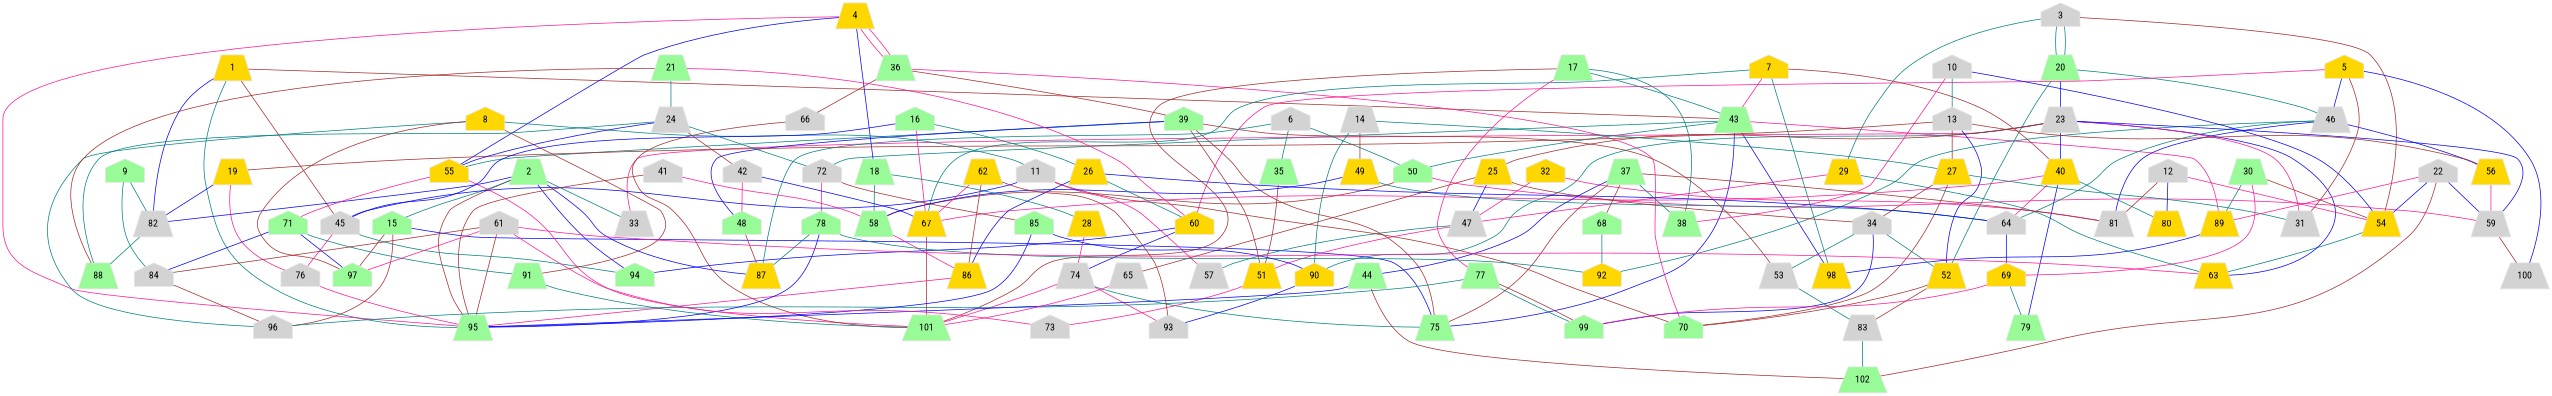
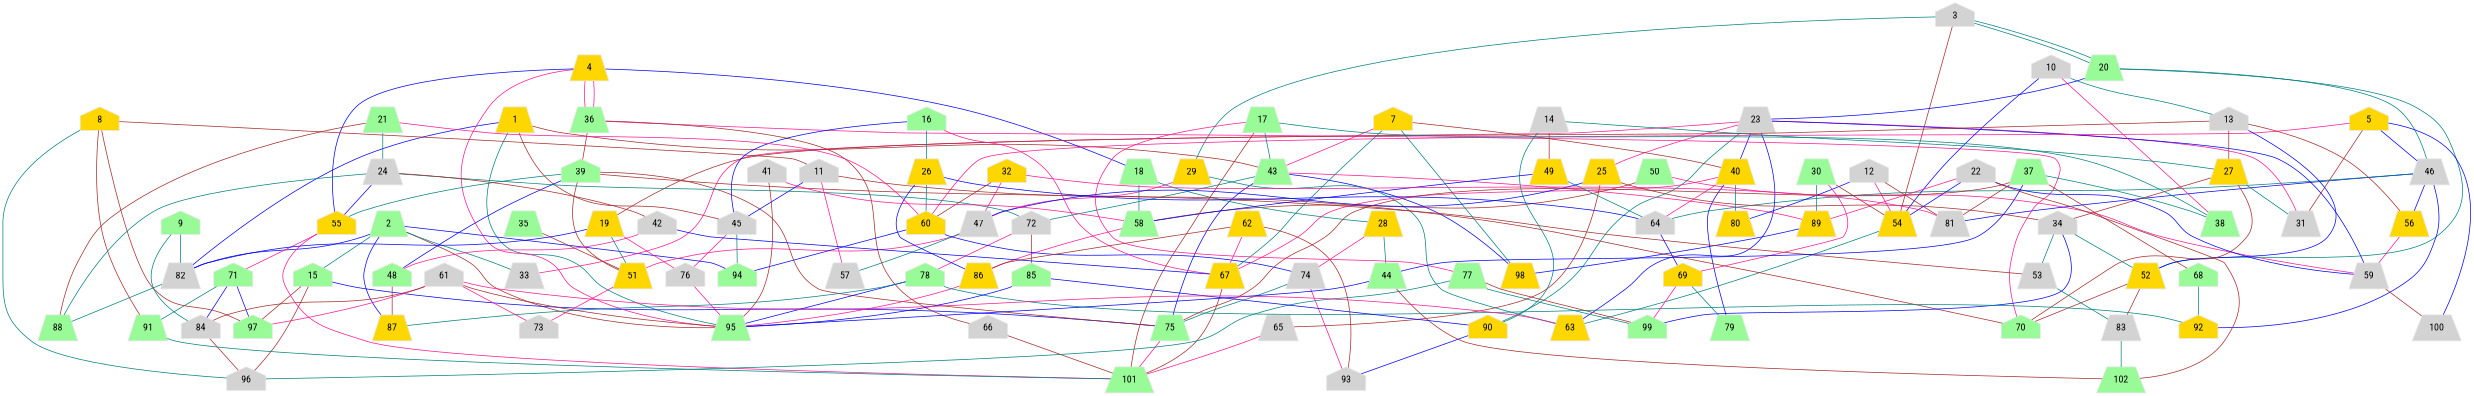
  graph {
    fontname="Roboto Condensed"
    node [color=gray90 fillcolor=lightgrey fontname="Roboto Condensed" shape=trapezium style=filled]
    edge [color=teal fontname="Roboto Condensed"]
    1 [fillcolor=gold]
    43 [fillcolor=palegreen]
    45 [shape=house]
    82
    95 [fillcolor=palegreen]
-   50 [fillcolor=palegreen shape=house]
+   50 [fillcolor=palegreen]
    98 [fillcolor=gold]
    75 [fillcolor=palegreen]
    89 [fillcolor=gold]
    72 [shape=house]
    94 [fillcolor=palegreen shape=house]
    76 [shape=house]
    88 [fillcolor=palegreen]
    2 [fillcolor=palegreen]
    15 [fillcolor=palegreen shape=house]
    33
    87 [fillcolor=gold]
    96 [shape=house]
    97 [fillcolor=palegreen shape=house]
    3 [shape=house]
    20 [fillcolor=palegreen]
    29 [fillcolor=gold]
    54 [fillcolor=gold]
    46
    52 [fillcolor=gold]
    23
    63 [fillcolor=gold]
    47
    4 [fillcolor=gold]
    18 [fillcolor=palegreen]
    36 [fillcolor=palegreen]
    55 [fillcolor=gold shape=house]
    28 [fillcolor=gold]
    58 [fillcolor=palegreen]
    70 [fillcolor=palegreen shape=house]
    39 [fillcolor=palegreen shape=house]
    66 [shape=house]
    101 [fillcolor=palegreen]
    71 [fillcolor=palegreen shape=house]
    5 [fillcolor=gold shape=house]
    31
    60 [fillcolor=gold shape=house]
    100
    81
    56 [fillcolor=gold]
    64 [shape=house]
    92 [fillcolor=gold shape=house]
    74
-   6 [shape=house]
    35 [fillcolor=palegreen]
    51 [fillcolor=gold]
    59
    7 [fillcolor=gold shape=house]
    40 [fillcolor=gold]
    67 [fillcolor=gold]
    80 [fillcolor=gold]
    79 [fillcolor=palegreen]
    8 [fillcolor=gold shape=house]
    11 [shape=house]
    91 [fillcolor=palegreen]
    57
    9 [fillcolor=palegreen shape=house]
    84 [shape=house]
    10 [shape=house]
    13 [shape=house]
    38 [fillcolor=palegreen]
    19 [fillcolor=gold]
    27 [fillcolor=gold]
    12 [shape=house]
    34 [shape=house]
    83
    14
    49 [fillcolor=gold]
    90 [fillcolor=gold shape=house]
    93 [shape=house]
    16 [fillcolor=palegreen shape=house]
    26 [fillcolor=gold]
    86 [fillcolor=gold]
    17 [fillcolor=palegreen]
    77 [fillcolor=palegreen]
    99 [fillcolor=palegreen shape=house]
    44 [fillcolor=palegreen]
    73 [shape=house]
    25 [fillcolor=gold]
    21 [fillcolor=palegreen]
    24
    42 [shape=house]
    22 [shape=house]
    102 [fillcolor=palegreen]
    65
    48 [fillcolor=palegreen shape=house]
    78 [fillcolor=palegreen shape=house]
    85 [fillcolor=palegreen shape=house]
    53
    69 [fillcolor=gold shape=house]
    30 [fillcolor=palegreen]
    32 [fillcolor=gold shape=house]
    37 [fillcolor=palegreen]
    68 [fillcolor=palegreen shape=house]
    41 [shape=house]
    61 [shape=house]
    62 [fillcolor=gold]
    1 -- 43 [color=brown]
    1 -- 45 [color=brown]
    1 -- 82 [color=blue]
    1 -- 95
-   43 -- 50
    43 -- 98 [color=blue]
    43 -- 75 [color=blue]
    43 -- 89 [color=deeppink]
    43 -- 72
    45 -- 94
    45 -- 76 [color=deeppink]
    82 -- 88
    50 -- 58 [color=brown]
    50 -- 59 [color=deeppink]
    89 -- 98 [color=blue]
    72 -- 78 [color=deeppink]
    72 -- 85 [color=brown]
    76 -- 95 [color=deeppink]
    2 -- 82 [color=blue]
    2 -- 95 [color=brown]
    2 -- 94 [color=blue]
    2 -- 15
    2 -- 33
    2 -- 87 [color=blue]
    15 -- 75 [color=blue]
    15 -- 96 [color=brown]
    15 -- 97 [color=brown]
    3 -- 20
    3 -- 20
    3 -- 29
    3 -- 54 [color=brown]
    20 -- 46
    20 -- 52
    20 -- 23 [color=blue]
    29 -- 63
    29 -- 47 [color=deeppink]
    54 -- 63
    46 -- 81 [color=blue]
    46 -- 56 [color=blue]
    46 -- 64
-   46 -- 92
+   46 -- 92 [color=blue]
    52 -- 70 [color=brown]
    52 -- 83 [color=brown]
    23 -- 33 [color=deeppink]
    23 -- 63 [color=blue]
    23 -- 31 [color=deeppink]
    23 -- 59 [color=blue]
    23 -- 40 [color=blue]
    23 -- 90
-   23 -- 25 [color=brown]
+   23 -- 25 [color=deeppink]
    47 -- 51 [color=deeppink]
    47 -- 57
    4 -- 95 [color=deeppink]
    4 -- 18 [color=blue]
    4 -- 36 [color=deeppink]
    4 -- 36 [color=deeppink]
    4 -- 55 [color=blue]
    18 -- 28
    18 -- 58
    36 -- 70 [color=deeppink]
    36 -- 39 [color=brown]
    36 -- 66 [color=brown]
    55 -- 101 [color=deeppink]
    55 -- 71 [color=deeppink]
    28 -- 74 [color=deeppink]
+   28 -- 44
    58 -- 86 [color=deeppink]
    39 -- 75 [color=brown]
    39 -- 55
    39 -- 51 [color=brown]
    39 -- 48 [color=blue]
    39 -- 53 [color=brown]
    66 -- 101 [color=brown]
    71 -- 97 [color=blue]
    71 -- 91
    71 -- 84 [color=blue]
    5 -- 46 [color=blue]
    5 -- 31 [color=brown]
    5 -- 60 [color=deeppink]
    5 -- 100 [color=blue]
    60 -- 94 [color=blue]
    60 -- 74 [color=blue]
    56 -- 59 [color=deeppink]
    64 -- 69 [color=blue]
    74 -- 75
-   74 -- 101 [color=deeppink]
+   75 -- 101 [color=deeppink]
    74 -- 93 [color=deeppink]
-   6 -- 50
-   6 -- 87
-   6 -- 35
    35 -- 51 [color=brown]
    51 -- 73 [color=deeppink]
    59 -- 100 [color=brown]
    7 -- 43 [color=deeppink]
    7 -- 98
    7 -- 40 [color=brown]
    7 -- 67
    40 -- 64 [color=deeppink]
    40 -- 67 [color=deeppink]
    40 -- 80
    40 -- 79 [color=blue]
    67 -- 101 [color=brown]
    8 -- 96
    8 -- 97 [color=brown]
-   8 -- 11
+   8 -- 11 [color=brown]
    8 -- 91 [color=brown]
    11 -- 45 [color=blue]
    11 -- 70 [color=brown]
    11 -- 57 [color=deeppink]
    91 -- 101
    9 -- 82
    9 -- 84
    84 -- 96 [color=brown]
    10 -- 54 [color=blue]
    10 -- 13
    10 -- 38 [color=deeppink]
    13 -- 52 [color=blue]
    13 -- 56 [color=brown]
    13 -- 19 [color=brown]
    13 -- 27 [color=brown]
    19 -- 82 [color=blue]
    19 -- 76 [color=deeppink]
+   19 -- 51
    27 -- 70 [color=brown]
    27 -- 31
    27 -- 34 [color=brown]
    12 -- 54 [color=deeppink]
    12 -- 81 [color=brown]
    12 -- 80 [color=blue]
    34 -- 52
    34 -- 99 [color=blue]
    34 -- 53
    83 -- 102
    14 -- 27
    14 -- 49 [color=brown]
    14 -- 90
    49 -- 58 [color=blue]
    49 -- 64
    90 -- 93 [color=blue]
    16 -- 45 [color=blue]
    16 -- 67 [color=deeppink]
    16 -- 26
    26 -- 60
    26 -- 64 [color=blue]
    26 -- 86 [color=blue]
    86 -- 95 [color=deeppink]
    17 -- 43
    17 -- 101 [color=brown]
    17 -- 38
    17 -- 77 [color=deeppink]
    77 -- 96
    77 -- 99
    77 -- 99 [color=brown]
    44 -- 95 [color=blue]
    44 -- 102 [color=brown]
    25 -- 47 [color=blue]
    25 -- 34 [color=brown]
    25 -- 65 [color=brown]
    21 -- 88 [color=brown]
    21 -- 60 [color=deeppink]
    21 -- 24
    24 -- 72
    24 -- 88
    24 -- 55 [color=blue]
    24 -- 42 [color=brown]
    42 -- 67 [color=blue]
    42 -- 48 [color=deeppink]
    22 -- 89 [color=deeppink]
    22 -- 54 [color=blue]
    22 -- 59 [color=blue]
    22 -- 102 [color=brown]
    65 -- 101 [color=deeppink]
    48 -- 87 [color=brown]
    78 -- 95 [color=blue]
    78 -- 87
    78 -- 92
    85 -- 95 [color=blue]
    85 -- 90 [color=blue]
    53 -- 83
    69 -- 79
    69 -- 99 [color=deeppink]
    30 -- 89
    30 -- 54 [color=brown]
    30 -- 69 [color=deeppink]
    32 -- 47 [color=deeppink]
+   32 -- 60 [color=brown]
    32 -- 81 [color=deeppink]
    37 -- 75 [color=brown]
    37 -- 81 [color=brown]
    37 -- 38
    37 -- 44 [color=blue]
    37 -- 68 [color=brown]
    68 -- 92
    41 -- 95 [color=brown]
    41 -- 58 [color=deeppink]
    61 -- 95 [color=brown]
    61 -- 97 [color=deeppink]
    61 -- 63 [color=deeppink]
    61 -- 84 [color=brown]
    61 -- 73 [color=deeppink]
    62 -- 67 [color=deeppink]
    62 -- 93 [color=brown]
    62 -- 86 [color=brown]
  }
